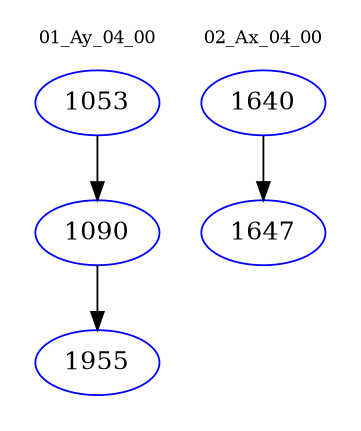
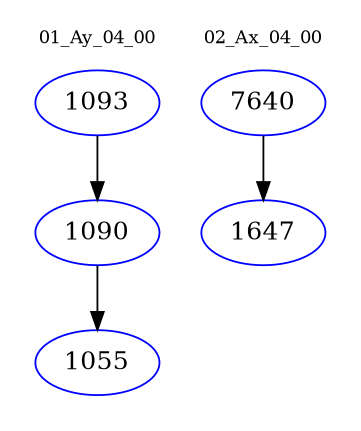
  digraph {
    node [color=blue]
    edge [color=black]
-   n1 [label=1053]
+   n1 [label=1093]
    n2 [label=1090]
-   n3 [label=1955]
-   n4 [label=1640]
+   n3 [label=1055]
+   n4 [label=7640]
    n5 [label=1647]
    subgraph cluster_1 {
      color=white
      fontsize=10
      label="01_Ay_04_00"
      n1
      n2
      n3
    }
    subgraph cluster_2 {
      color=white
      fontsize=10
      label="02_Ax_04_00"
      n4
      n5
    }
    n1 -> n2
    n2 -> n3
    n4 -> n5
  }
